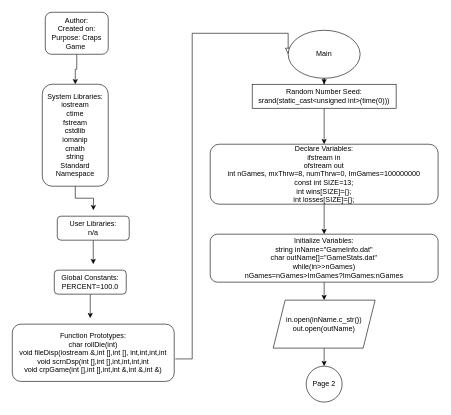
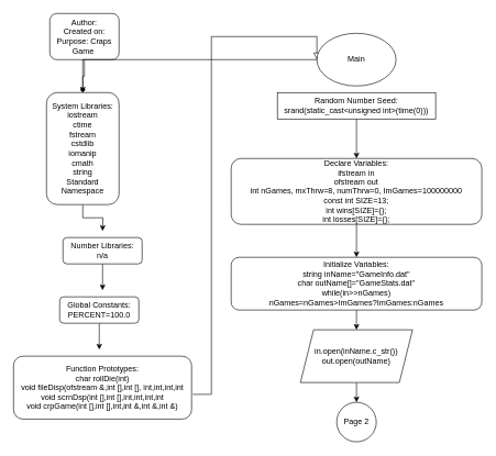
  <mxCell id="0" />
  <mxCell id="1" parent="0" />
- <mxCell id="2" style="edgeStyle=orthogonalEdgeStyle;rounded=0;orthogonalLoop=1;jettySize=auto;html=1;entryX=0.5;entryY=0;entryDx=0;entryDy=0;" edge="1" parent="1" source="3" target="5"><mxGeometry relative="1" as="geometry" /></mxCell>
+ <mxCell id="2" style="edgeStyle=orthogonalEdgeStyle;rounded=0;orthogonalLoop=1;jettySize=auto;html=1;entryX=0.5;entryY=0;entryDx=0;entryDy=0;endArrow=diamond;" edge="1" parent="1" source="3" target="5"><mxGeometry relative="1" as="geometry" /></mxCell>
  <mxCell id="3" value="Author:&lt;br&gt;Created on:&lt;br&gt;Purpose: Craps Game&amp;nbsp;" style="rounded=1;whiteSpace=wrap;html=1;fontSize=12;glass=0;strokeWidth=1;shadow=0;" parent="1" vertex="1"><mxGeometry x="75" y="20" width="105" height="70" as="geometry" /></mxCell>
  <mxCell id="4" style="edgeStyle=orthogonalEdgeStyle;rounded=0;orthogonalLoop=1;jettySize=auto;html=1;" edge="1" parent="1" source="5"><mxGeometry relative="1" as="geometry"><mxPoint x="155" y="350" as="targetPoint" /></mxGeometry></mxCell>
  <mxCell id="5" value="System Libraries:&lt;br&gt;iostream&lt;br&gt;ctime&lt;br&gt;fstream&lt;br&gt;cstdlib&lt;br&gt;iomanip&lt;br&gt;cmath&lt;br&gt;string&lt;br&gt;Standard Namespace" style="rounded=1;whiteSpace=wrap;html=1;fontSize=12;glass=0;strokeWidth=1;shadow=0;" parent="1" vertex="1"><mxGeometry x="70" y="140" width="110" height="170" as="geometry" /></mxCell>
  <mxCell id="6" style="edgeStyle=orthogonalEdgeStyle;rounded=0;orthogonalLoop=1;jettySize=auto;html=1;" edge="1" parent="1" source="7"><mxGeometry relative="1" as="geometry"><mxPoint x="155" y="440" as="targetPoint" /></mxGeometry></mxCell>
- <mxCell id="7" value="User Libraries:&lt;br&gt;n/a" style="rounded=1;whiteSpace=wrap;html=1;fontSize=12;glass=0;strokeWidth=1;shadow=0;" parent="1" vertex="1"><mxGeometry x="95" y="360" width="120" height="40" as="geometry" /></mxCell>
+ <mxCell id="7" value="Number Libraries:&lt;br&gt;n/a" style="rounded=1;whiteSpace=wrap;html=1;fontSize=12;glass=0;strokeWidth=1;shadow=0;" parent="1" vertex="1"><mxGeometry x="95" y="360" width="120" height="40" as="geometry" /></mxCell>
  <mxCell id="8" style="edgeStyle=orthogonalEdgeStyle;rounded=0;orthogonalLoop=1;jettySize=auto;html=1;" edge="1" parent="1" source="9"><mxGeometry relative="1" as="geometry"><mxPoint x="150" y="530" as="targetPoint" /></mxGeometry></mxCell>
  <mxCell id="9" value="Global Constants:&lt;br&gt;PERCENT=100.0" style="rounded=1;whiteSpace=wrap;html=1;fontSize=12;glass=0;strokeWidth=1;shadow=0;" vertex="1" parent="1"><mxGeometry x="90" y="450" width="120" height="40" as="geometry" /></mxCell>
- <mxCell id="10" value="Function Prototypes:&lt;br&gt;char rollDie(int)&lt;br&gt;void fileDisp(iostream &amp;amp;,int [],int [], int,int,int,int&lt;br&gt;void scrnDsp(int [],int [],int,int,int,int&lt;br&gt;void crpGame(int [],int [],int,int &amp;amp;,int &amp;amp;,int &amp;amp;)" style="rounded=1;whiteSpace=wrap;html=1;fontSize=12;glass=0;strokeWidth=1;shadow=0;" vertex="1" parent="1"><mxGeometry x="20" y="540" width="270" height="95.5" as="geometry" /></mxCell>
+ <mxCell id="10" value="Function Prototypes:&lt;br&gt;char rollDie(int)&lt;br&gt;void fileDisp(ofstream &amp;amp;,int [],int [], int,int,int,int&lt;br&gt;void scrnDsp(int [],int [],int,int,int,int&lt;br&gt;void crpGame(int [],int [],int,int &amp;amp;,int &amp;amp;,int &amp;amp;)" style="rounded=1;whiteSpace=wrap;html=1;fontSize=12;glass=0;strokeWidth=1;shadow=0;" vertex="1" parent="1"><mxGeometry x="20" y="540" width="270" height="95.5" as="geometry" /></mxCell>
  <mxCell id="11" value="" style="rounded=0;html=1;jettySize=auto;orthogonalLoop=1;fontSize=11;endArrow=block;endFill=0;endSize=8;strokeWidth=1;shadow=0;labelBackgroundColor=none;edgeStyle=orthogonalEdgeStyle;exitX=1.007;exitY=0.607;exitDx=0;exitDy=0;exitPerimeter=0;entryX=0;entryY=0.5;entryDx=0;entryDy=0;" edge="1" parent="1" source="10" target="13"><mxGeometry relative="1" as="geometry"><mxPoint x="320" y="562.75" as="sourcePoint" /><mxPoint x="300" y="40" as="targetPoint" /><Array as="points"><mxPoint x="320" y="598" /><mxPoint x="320" y="55" /></Array></mxGeometry></mxCell>
- <mxCell id="12" style="edgeStyle=orthogonalEdgeStyle;rounded=0;orthogonalLoop=1;jettySize=auto;html=1;entryX=0.5;entryY=0;entryDx=0;entryDy=0;" edge="1" parent="1" source="13" target="15"><mxGeometry relative="1" as="geometry" /></mxCell>
+ <mxCell id="12" style="edgeStyle=orthogonalEdgeStyle;rounded=0;orthogonalLoop=1;jettySize=auto;html=1;" edge="1" parent="1" source="13" target="5"><mxGeometry relative="1" as="geometry" /></mxCell>
  <mxCell id="13" value="Main" style="ellipse;whiteSpace=wrap;html=1;" vertex="1" parent="1"><mxGeometry x="480" y="50" width="120" height="80" as="geometry" /></mxCell>
  <mxCell id="14" style="edgeStyle=orthogonalEdgeStyle;rounded=0;orthogonalLoop=1;jettySize=auto;html=1;entryX=0.5;entryY=0;entryDx=0;entryDy=0;" edge="1" parent="1" source="15" target="17"><mxGeometry relative="1" as="geometry" /></mxCell>
  <mxCell id="15" value="Random Number Seed:&lt;br&gt;srand(static_cast&amp;lt;unsigned int&amp;gt;(time(0)))" style="whiteSpace=wrap;html=1;rounded=0;" vertex="1" parent="1"><mxGeometry x="420" y="140" width="240" height="40" as="geometry" /></mxCell>
  <mxCell id="16" style="edgeStyle=orthogonalEdgeStyle;rounded=0;orthogonalLoop=1;jettySize=auto;html=1;" edge="1" parent="1" source="17"><mxGeometry relative="1" as="geometry"><mxPoint x="540" y="390" as="targetPoint" /></mxGeometry></mxCell>
  <mxCell id="17" value="Declare Variables:&lt;br&gt;ifstream in&lt;br&gt;ofstream out&lt;br&gt;int nGames, mxThrw=8, numThrw=0, ImGames=100000000&lt;br&gt;const int SIZE=13;&lt;br&gt;int wins[SIZE]={};&lt;br&gt;int losses[SIZE]={};" style="rounded=1;whiteSpace=wrap;html=1;" vertex="1" parent="1"><mxGeometry x="350" y="240" width="380" height="100" as="geometry" /></mxCell>
  <mxCell id="18" style="edgeStyle=orthogonalEdgeStyle;rounded=0;orthogonalLoop=1;jettySize=auto;html=1;" edge="1" parent="1" source="19"><mxGeometry relative="1" as="geometry"><mxPoint x="540" y="500" as="targetPoint" /></mxGeometry></mxCell>
  <mxCell id="19" value="Initialize Variables:&lt;br&gt;string inName=&quot;GameInfo.dat&quot;&lt;br&gt;char outName[]=&quot;GameStats.dat&quot;&lt;br&gt;while(in&amp;gt;&amp;gt;nGames)&lt;br&gt;nGames=nGames&amp;gt;ImGames?ImGames:nGames" style="rounded=1;whiteSpace=wrap;html=1;" vertex="1" parent="1"><mxGeometry x="350" y="390" width="380" height="80" as="geometry" /></mxCell>
  <mxCell id="20" style="edgeStyle=orthogonalEdgeStyle;rounded=0;orthogonalLoop=1;jettySize=auto;html=1;" edge="1" parent="1" source="21"><mxGeometry relative="1" as="geometry"><mxPoint x="540" y="610" as="targetPoint" /></mxGeometry></mxCell>
  <mxCell id="21" value="in.open(inName.c_str())&lt;br&gt;out.open(outName)" style="shape=parallelogram;perimeter=parallelogramPerimeter;whiteSpace=wrap;html=1;fixedSize=1;" vertex="1" parent="1"><mxGeometry x="455" y="500" width="170" height="80" as="geometry" /></mxCell>
  <mxCell id="22" value="Page 2" style="ellipse;whiteSpace=wrap;html=1;aspect=fixed;" vertex="1" parent="1"><mxGeometry x="510" y="610" width="60" height="60" as="geometry" /></mxCell>
